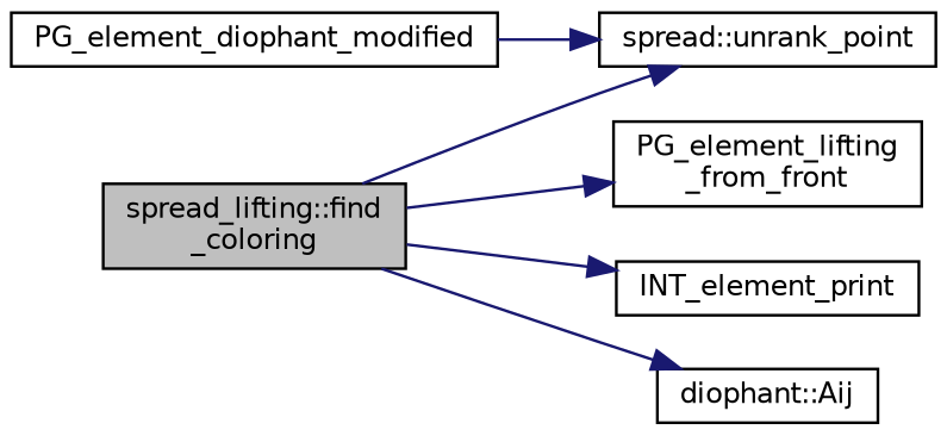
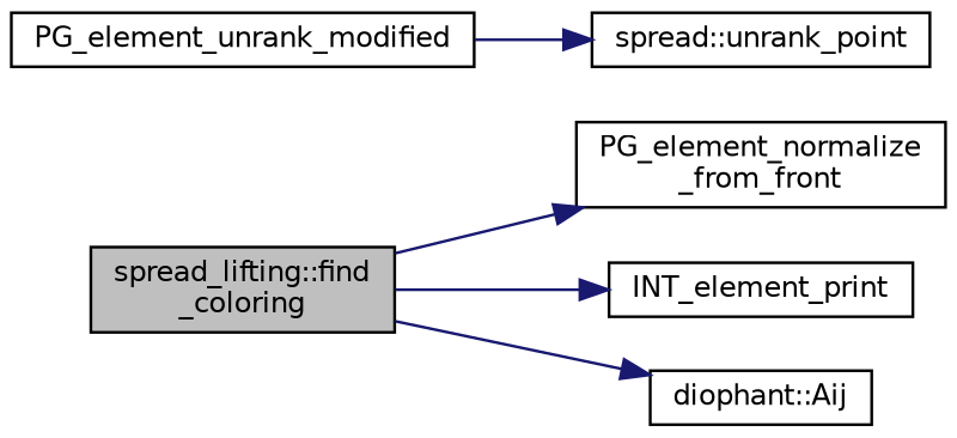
  digraph {
    rankdir=LR
    node [color=black fillcolor=white fontname=Helvetica fontsize=10 shape=record style=filled]
    edge [color=midnightblue fontname=Helvetica fontsize=10 labelfontname=Helvetica labelfontsize=10 style=solid]
    n1 [fillcolor=grey75 fontcolor=black height=0.2 label="spread_lifting::find\l_coloring" width=0.4]
    n2 [height=0.2 label="spread::unrank_point" width=0.4]
-   n3 [height=0.2 label="PG_element_lifting\l_from_front" width=0.4]
+   n3 [height=0.2 label="PG_element_normalize\l_from_front" width=0.4]
    n4 [height=0.2 label=INT_element_print width=0.4]
    n5 [height=0.2 label="diophant::Aij" width=0.4]
-   n6 [height=0.2 label=PG_element_diophant_modified width=0.4]
-   n1 -> n2
+   n6 [height=0.2 label=PG_element_unrank_modified width=0.4]
    n1 -> n3
    n1 -> n4
    n1 -> n5
    n6 -> n2
  }
